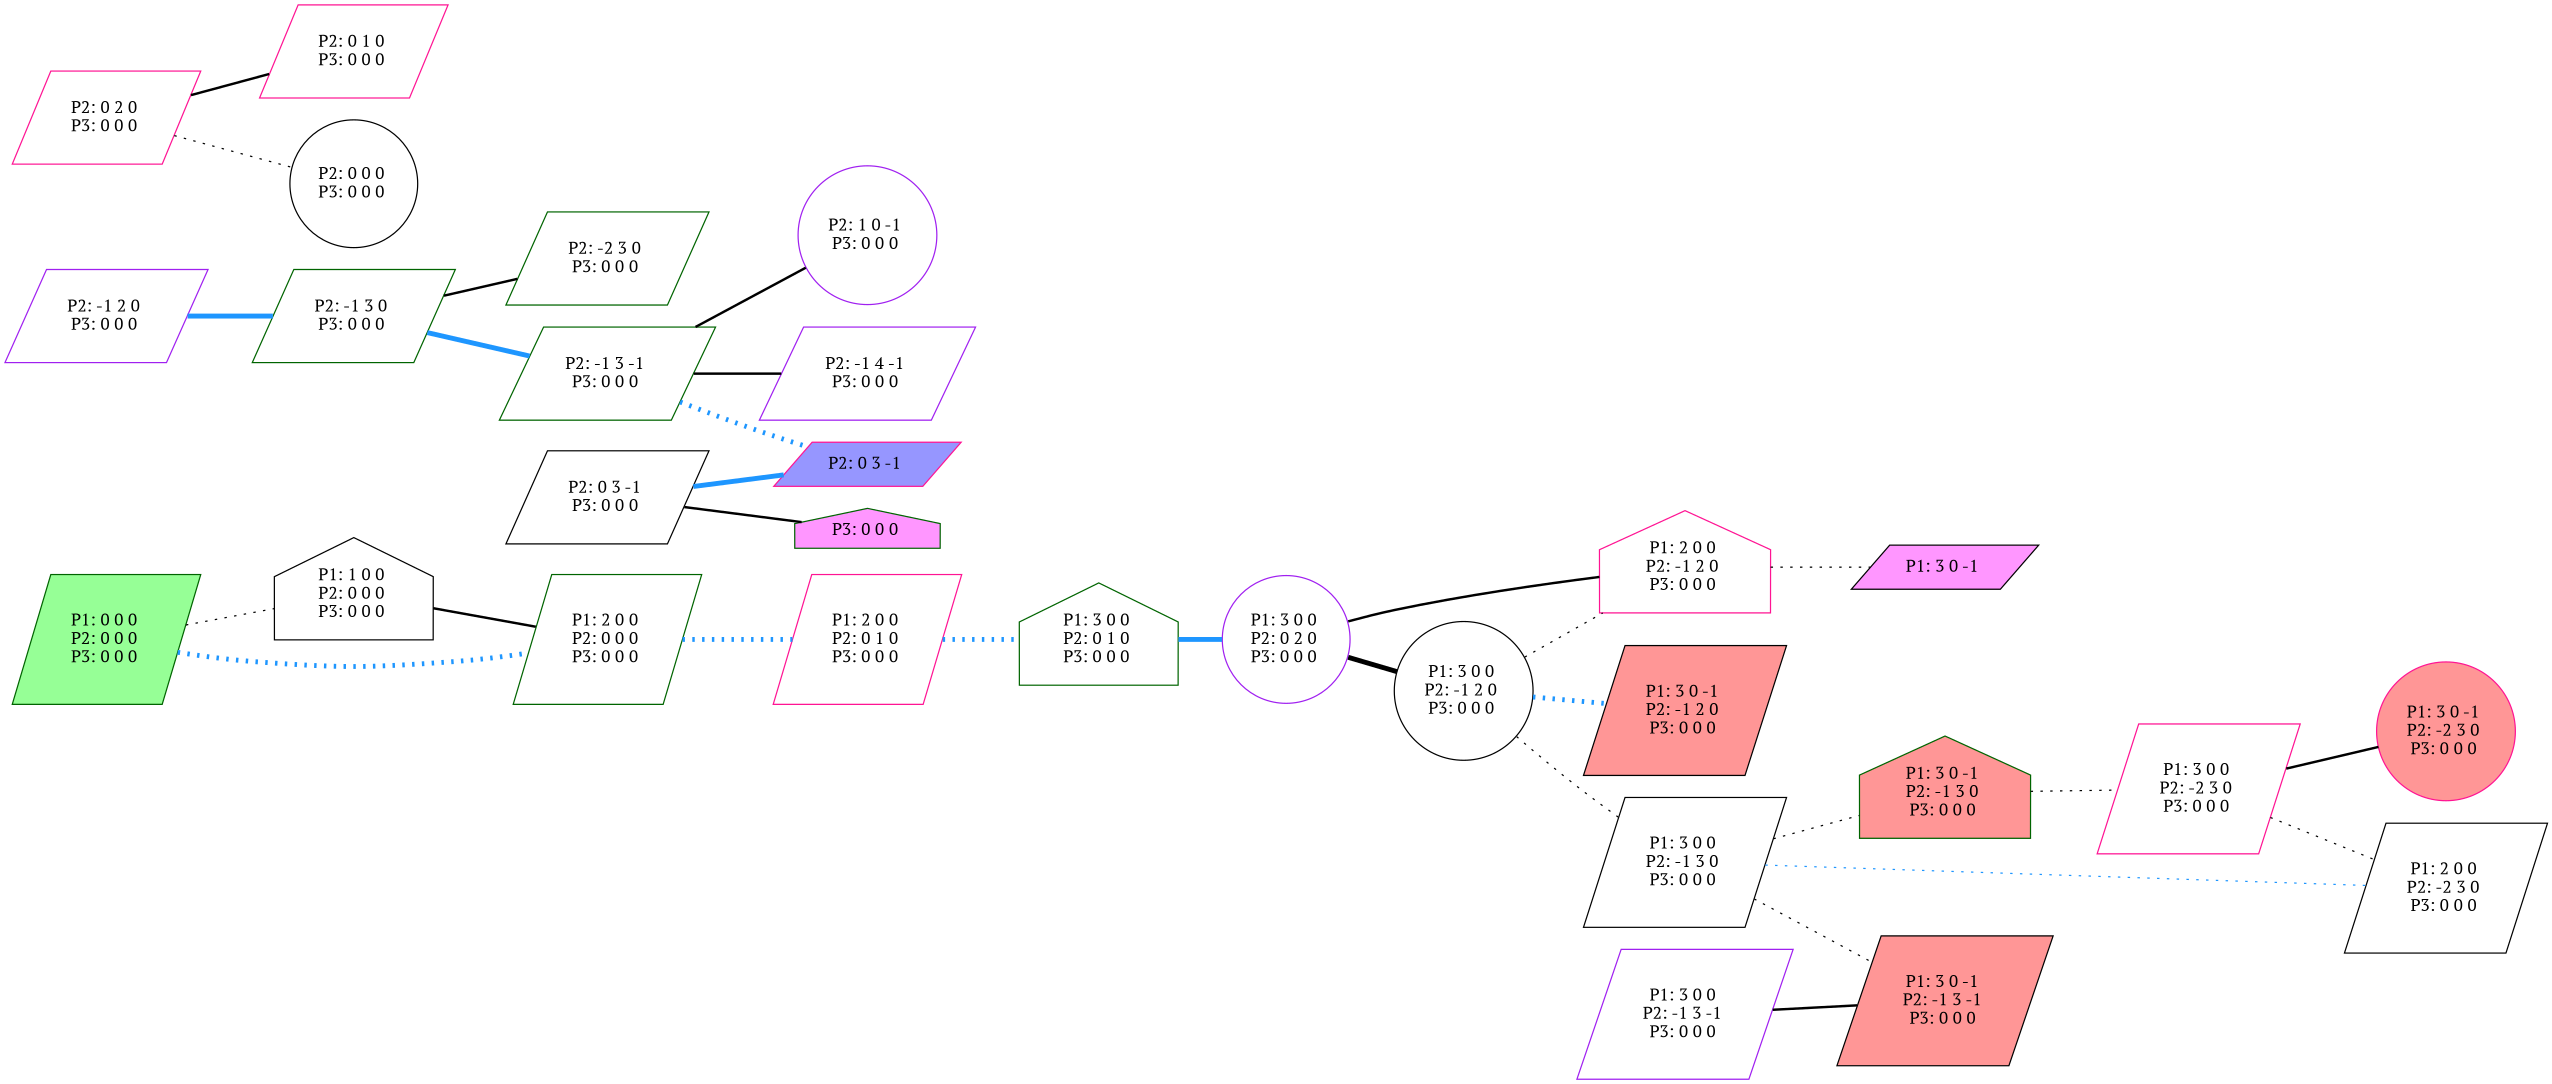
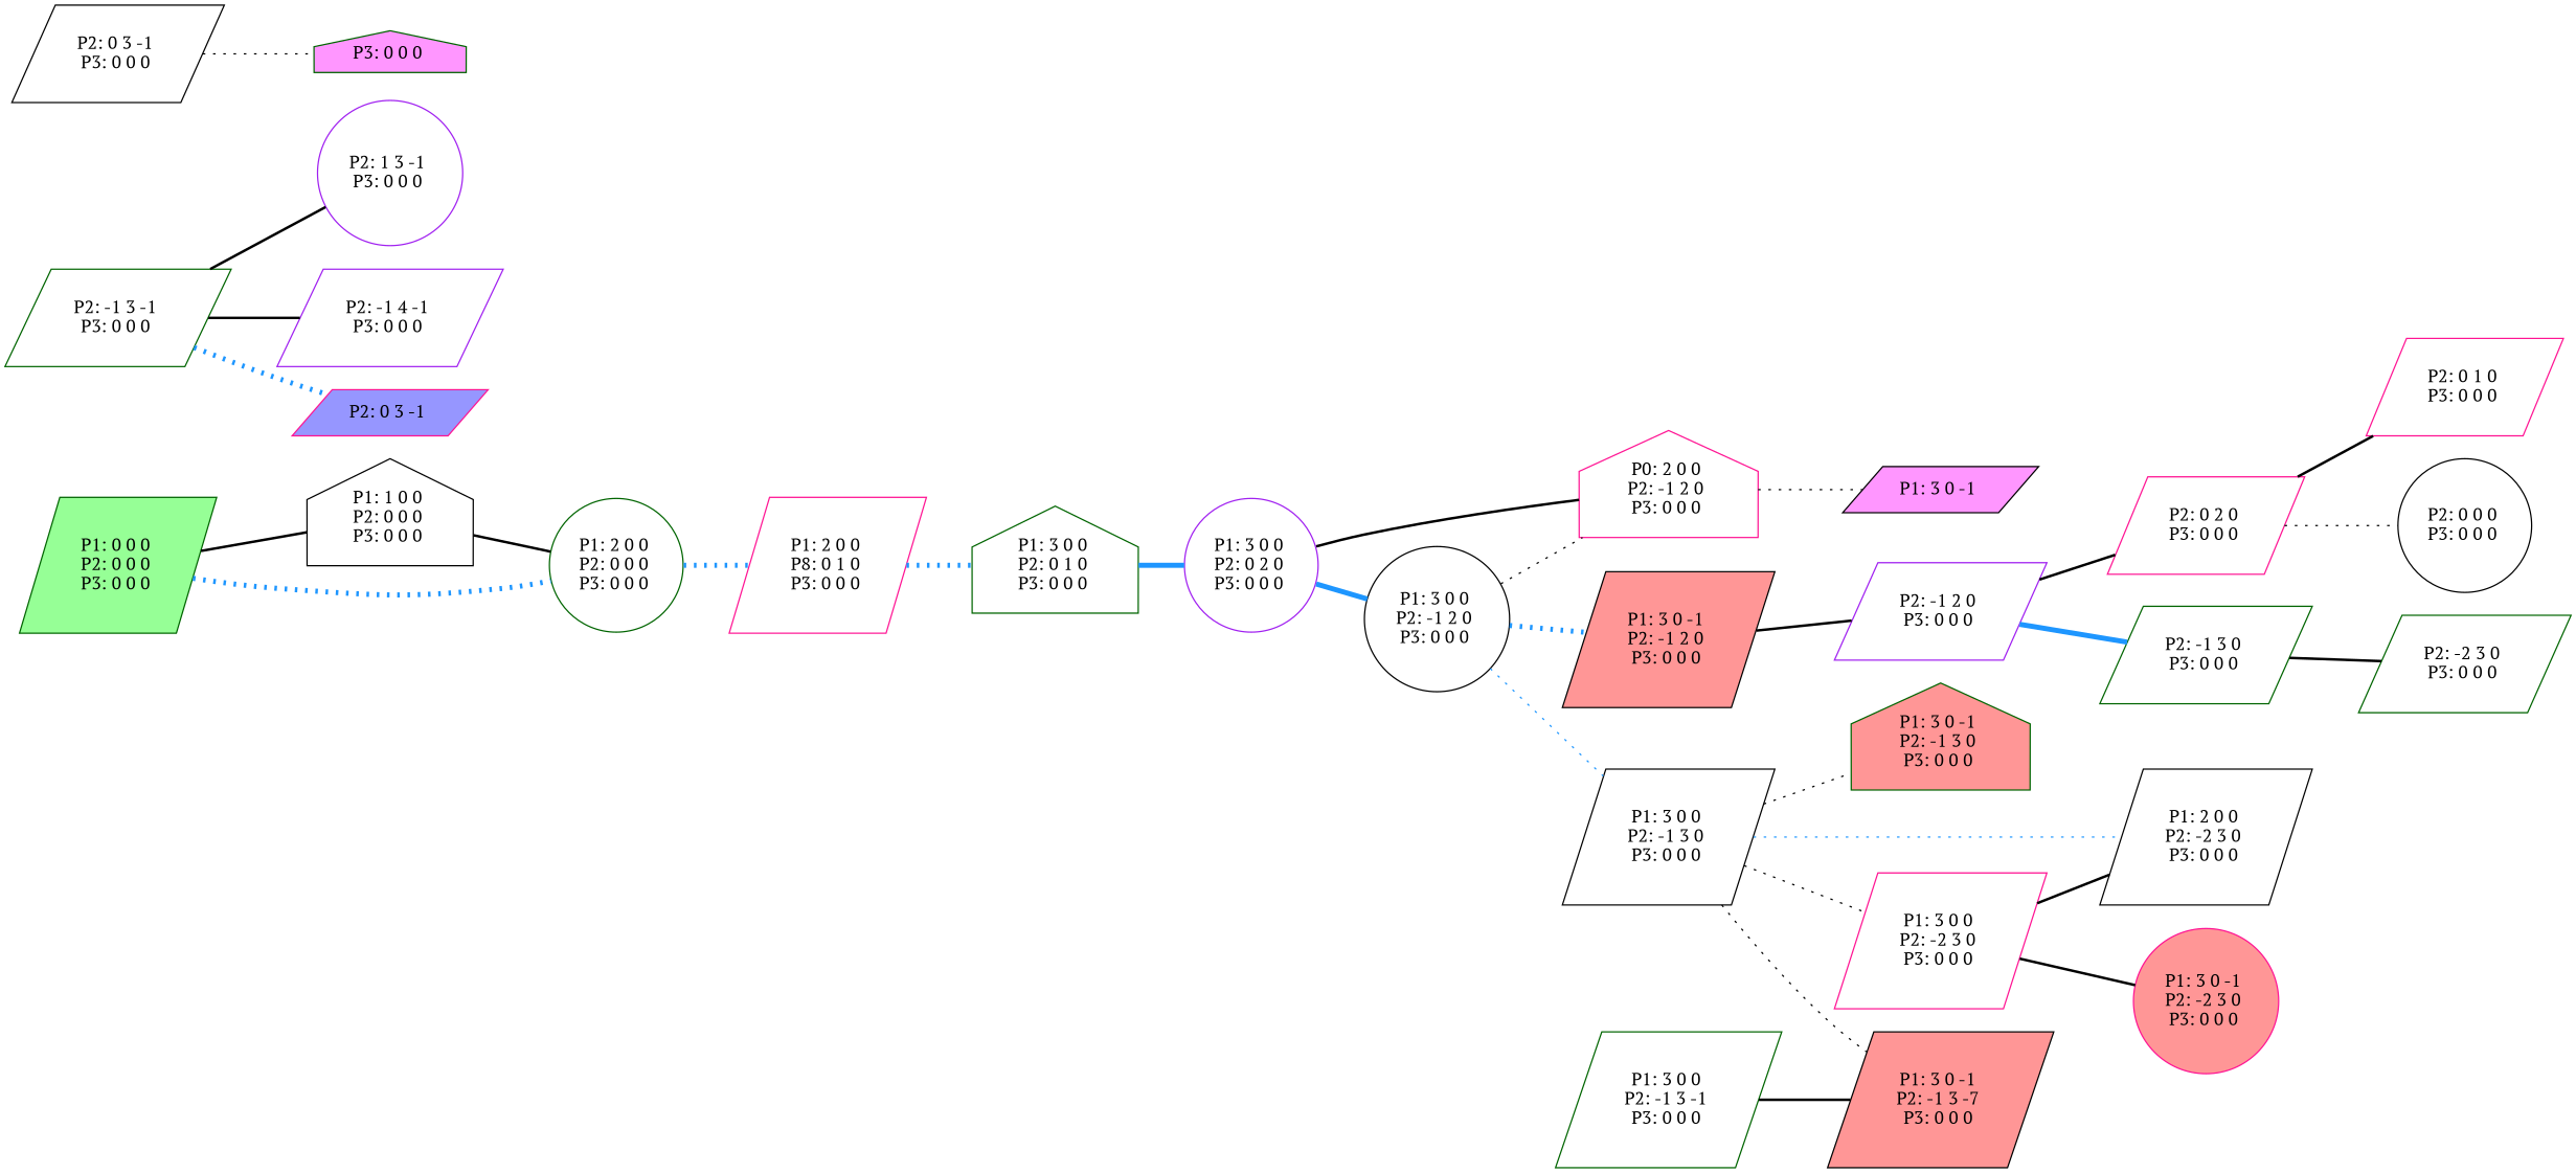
  graph {
    color=black
    fontname="PT Serif"
    rankdir=LR
    node [color=darkgreen fontname="PT Serif" shape=parallelogram]
    edge [color=black fontname="PT Serif" style=bold]
    n1 [fillcolor="#96FF96" label="P1: 0 0 0 \nP2: 0 0 0 \nP3: 0 0 0 \n" style=filled]
    n2 [color=black label="P1: 1 0 0 \nP2: 0 0 0 \nP3: 0 0 0 \n" shape=house]
-   n3 [label="P1: 2 0 0 \nP2: 0 0 0 \nP3: 0 0 0 \n"]
-   n4 [color=deeppink label="P1: 2 0 0 \nP2: 0 1 0 \nP3: 0 0 0 \n"]
+   n3 [label="P1: 2 0 0 \nP2: 0 0 0 \nP3: 0 0 0 \n" shape=circle]
+   n4 [color=deeppink label="P1: 2 0 0 \nP8: 0 1 0 \nP3: 0 0 0 \n"]
    n5 [label="P1: 3 0 0 \nP2: 0 1 0 \nP3: 0 0 0 \n" shape=house]
    n6 [color=purple label="P1: 3 0 0 \nP2: 0 2 0 \nP3: 0 0 0 \n" shape=circle]
    n7 [color=black label="P1: 3 0 0 \nP2: -1 2 0 \nP3: 0 0 0 \n" shape=circle]
-   n8 [color=deeppink label="P1: 2 0 0 \nP2: -1 2 0 \nP3: 0 0 0 \n" shape=house]
+   n8 [color=deeppink label="P0: 2 0 0 \nP2: -1 2 0 \nP3: 0 0 0 \n" shape=house]
    n9 [color=black fillcolor="#FF9696" label="P1: 3 0 -1 \nP2: -1 2 0 \nP3: 0 0 0 \n" style=filled]
    n10 [color=black label="P1: 3 0 0 \nP2: -1 3 0 \nP3: 0 0 0 \n"]
    n11 [color=black fillcolor="#FF96FF" label="P1: 3 0 -1 \n" style=filled]
    n12 [color=purple label="P2: -1 2 0 \nP3: 0 0 0 \n"]
    n13 [fillcolor="#FF9696" label="P1: 3 0 -1 \nP2: -1 3 0 \nP3: 0 0 0 \n" shape=house style=filled]
    n14 [color=deeppink label="P1: 3 0 0 \nP2: -2 3 0 \nP3: 0 0 0 \n"]
    n15 [color=black label="P1: 2 0 0 \nP2: -2 3 0 \nP3: 0 0 0 \n"]
-   n16 [color=black fillcolor="#FF9696" label="P1: 3 0 -1 \nP2: -1 3 -1 \nP3: 0 0 0 \n" style=filled]
+   n16 [color=black fillcolor="#FF9696" label="P1: 3 0 -1 \nP2: -1 3 -7 \nP3: 0 0 0 \n" style=filled]
    n17 [color=deeppink label="P2: 0 2 0 \nP3: 0 0 0 \n"]
    n18 [label="P2: -1 3 0 \nP3: 0 0 0 \n"]
    n19 [color=deeppink fillcolor="#FF9696" label="P1: 3 0 -1 \nP2: -2 3 0 \nP3: 0 0 0 \n" shape=circle style=filled]
-   n20 [color=purple label="P1: 3 0 0 \nP2: -1 3 -1 \nP3: 0 0 0 \n"]
+   n20 [label="P1: 3 0 0 \nP2: -1 3 -1 \nP3: 0 0 0 \n"]
    n21 [color=deeppink label="P2: 0 1 0 \nP3: 0 0 0 \n"]
    n22 [color=black label="P2: 0 0 0 \nP3: 0 0 0 \n" shape=circle]
    n23 [label="P2: -2 3 0 \nP3: 0 0 0 \n"]
    n24 [label="P2: -1 3 -1 \nP3: 0 0 0 \n"]
-   n25 [color=purple label="P2: 1 0 -1 \nP3: 0 0 0 \n" shape=circle]
+   n25 [color=purple label="P2: 1 3 -1 \nP3: 0 0 0 \n" shape=circle]
    n26 [color=purple label="P2: -1 4 -1 \nP3: 0 0 0 \n"]
    n27 [color=deeppink fillcolor="#9696FF" label="P2: 0 3 -1 \n" style=filled]
    n28 [color=black label="P2: 0 3 -1 \nP3: 0 0 0 \n"]
    n29 [fillcolor="#FF96FF" label="P3: 0 0 0 \n" shape=house style=filled]
-   n1 -- n2 [style=dotted]
+   n1 -- n2
    n1 -- n3 [color="#1E96FF" penwidth=4.0 style=dotted]
    n2 -- n3
    n3 -- n4 [color="#1E96FF" penwidth=4.0 style=dotted]
    n4 -- n5 [color="#1E96FF" penwidth=4.0 style=dotted]
    n5 -- n6 [color="#1E96FF" penwidth=4.0]
-   n6 -- n7 [penwidth=4.0]
+   n6 -- n7 [color="#1E96FF" penwidth=4.0]
    n6 -- n8
    n7 -- n8 [style=dotted]
    n7 -- n9 [color="#1E96FF" penwidth=4.0 style=dotted]
-   n7 -- n10 [style=dotted]
+   n7 -- n10 [color="#1E96FF" style=dotted]
    n8 -- n11 [style=dotted]
+   n9 -- n12
    n10 -- n13 [style=dotted]
-   n13 -- n14 [style=dotted]
+   n10 -- n14 [style=dotted]
    n10 -- n15 [color="#1E96FF" style=dotted]
    n10 -- n16 [style=dotted]
+   n12 -- n17
    n12 -- n18 [color="#1E96FF" penwidth=4.0]
-   n14 -- n15 [style=dotted]
+   n14 -- n15
    n14 -- n19
    n17 -- n21
    n17 -- n22 [style=dotted]
    n18 -- n23
-   n18 -- n24 [color="#1E96FF" penwidth=4.0]
    n20 -- n16
    n24 -- n25
    n24 -- n26
    n24 -- n27 [color="#1E96FF" penwidth=4.0 style=dotted]
-   n28 -- n27 [color="#1E96FF" penwidth=4.0]
-   n28 -- n29
+   n28 -- n29 [style=dotted]
  }
